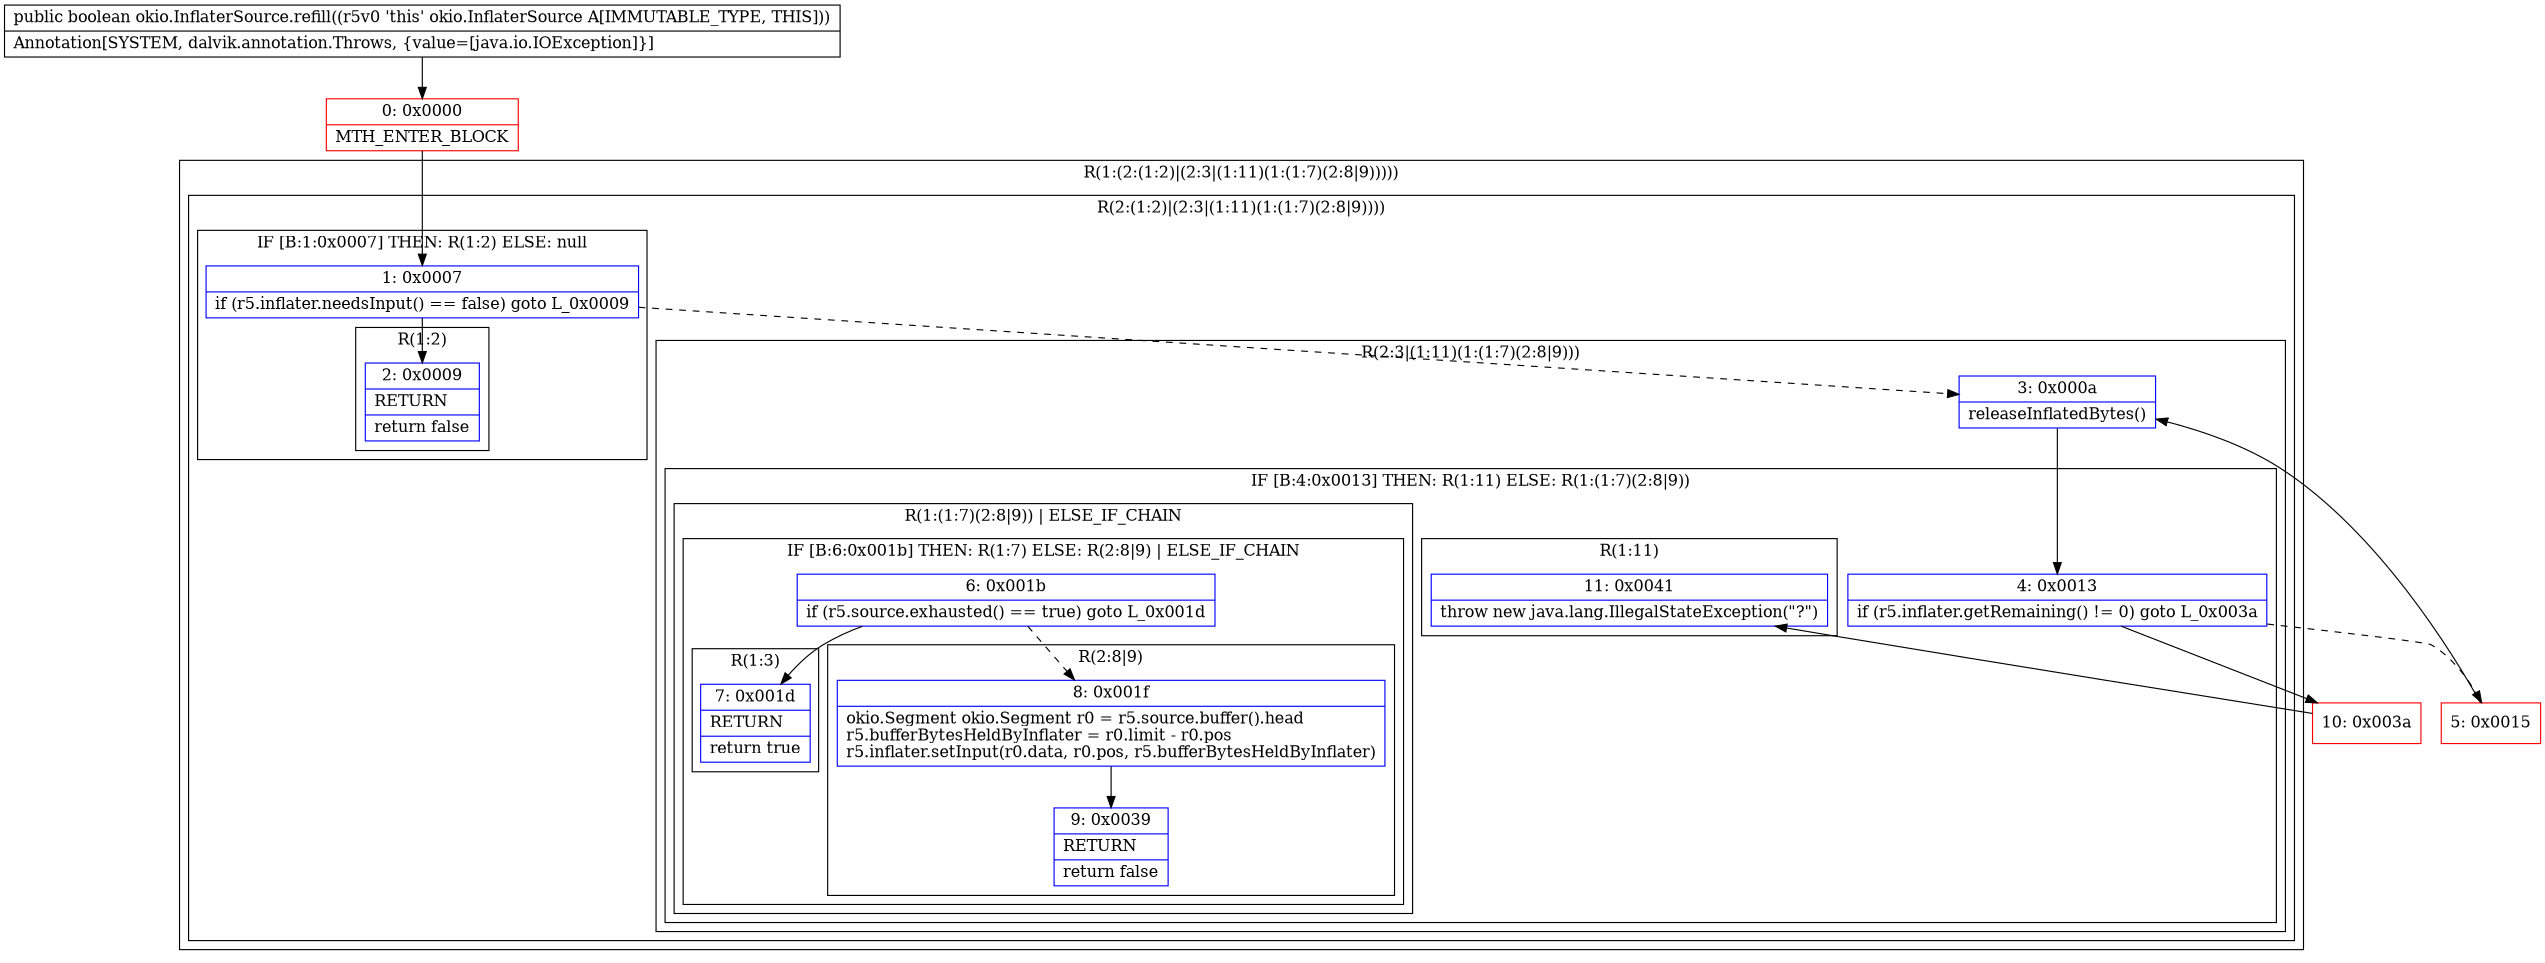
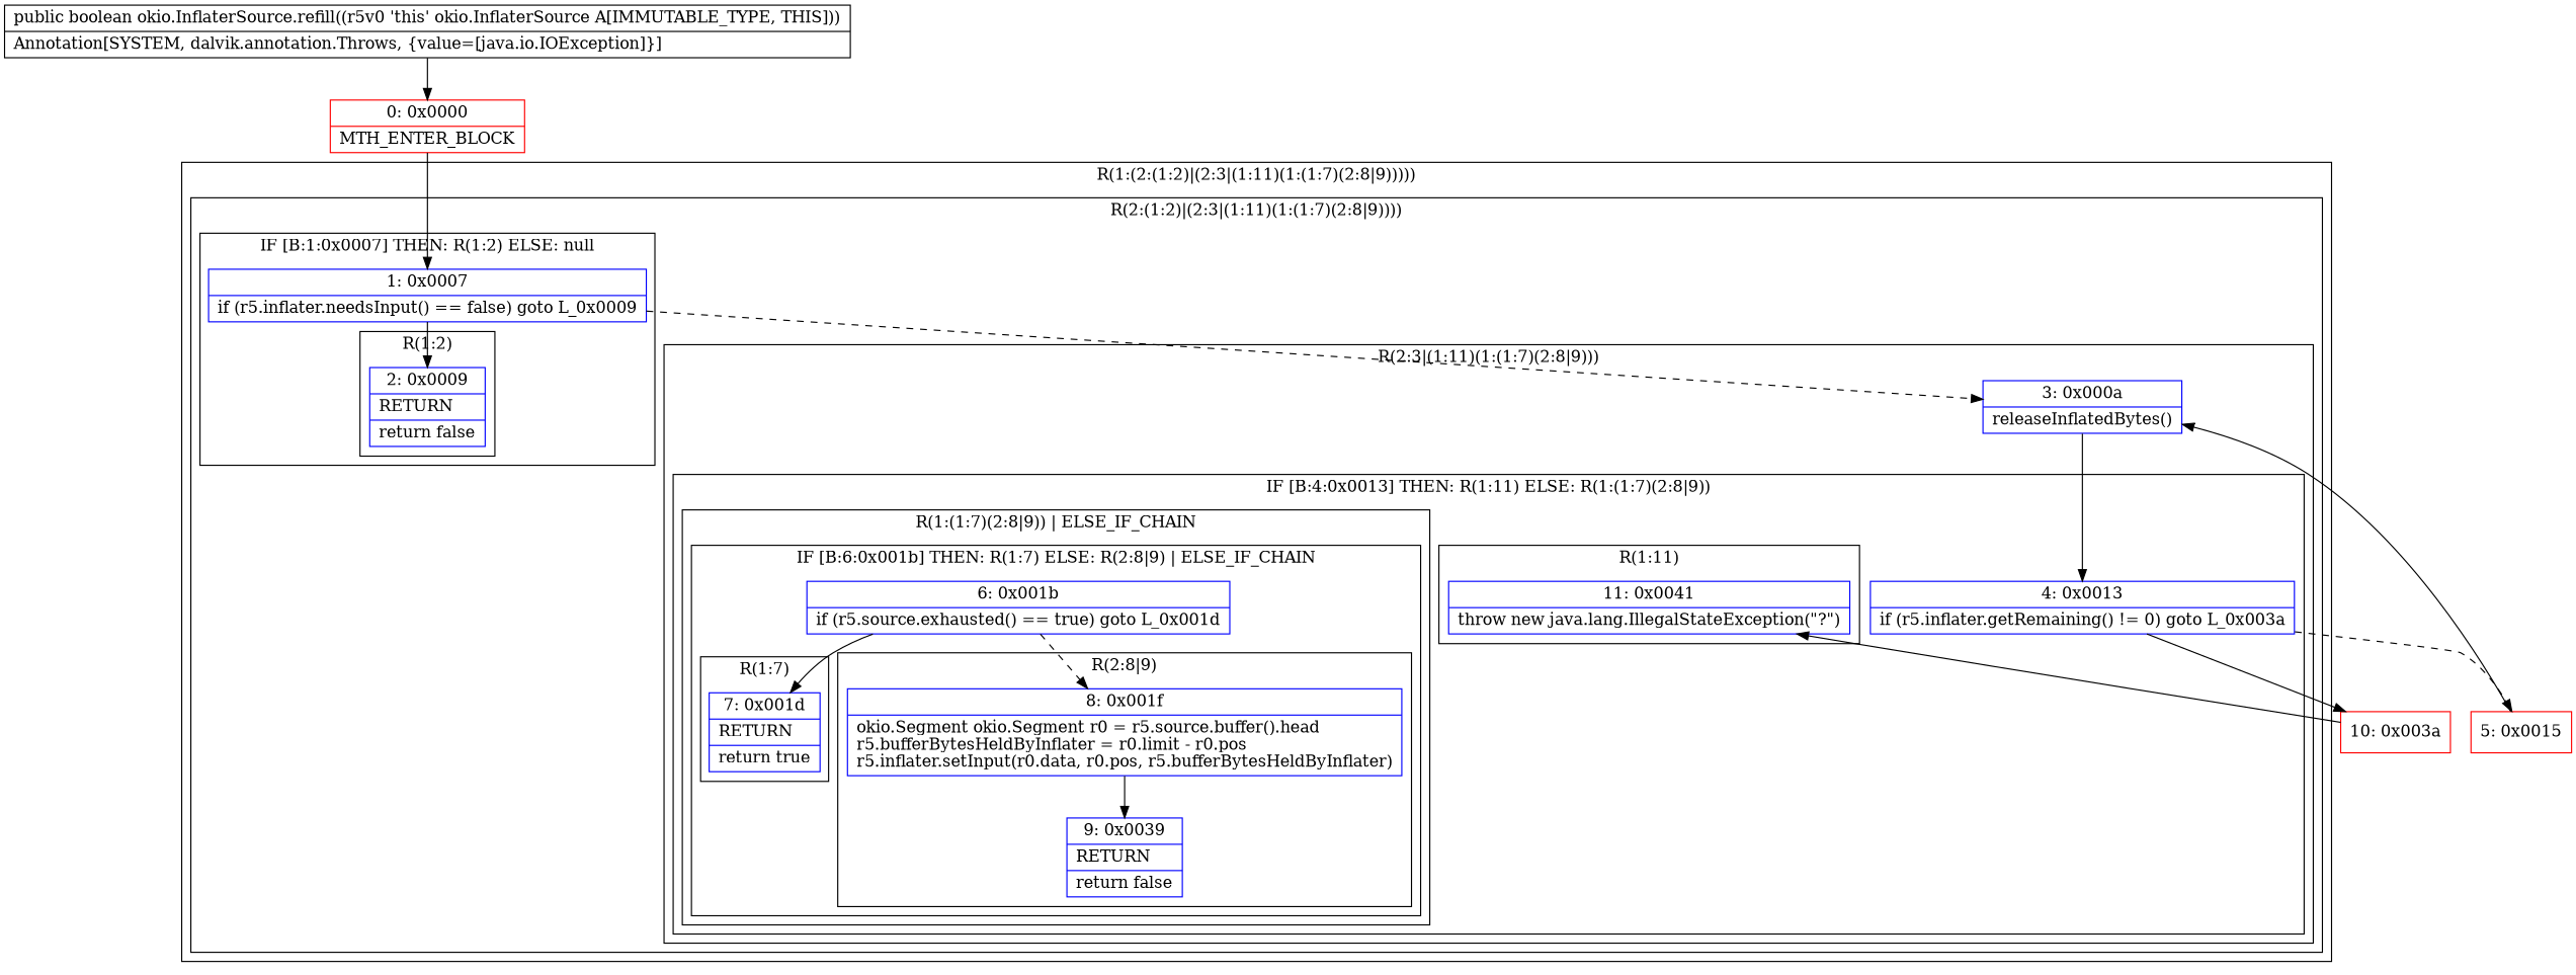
  digraph {
    node [color=blue shape=record]
    n1 [label="{2\:\ 0x0009|RETURN\l|return false\l}"]
    n2 [label="{1\:\ 0x0007|if (r5.inflater.needsInput() == false) goto L_0x0009\l}"]
    n3 [label="{11\:\ 0x0041|throw new java.lang.IllegalStateException(\"?\")\l}"]
    n4 [label="{7\:\ 0x001d|RETURN\l|return true\l}"]
    n5 [label="{8\:\ 0x001f|okio.Segment okio.Segment r0 = r5.source.buffer().head\lr5.bufferBytesHeldByInflater = r0.limit \- r0.pos\lr5.inflater.setInput(r0.data, r0.pos, r5.bufferBytesHeldByInflater)\l}"]
    n6 [label="{9\:\ 0x0039|RETURN\l|return false\l}"]
    n7 [label="{6\:\ 0x001b|if (r5.source.exhausted() == true) goto L_0x001d\l}"]
    n8 [label="{4\:\ 0x0013|if (r5.inflater.getRemaining() != 0) goto L_0x003a\l}"]
    n9 [label="{3\:\ 0x000a|releaseInflatedBytes()\l}"]
    n10 [color=red label="{5\:\ 0x0015}"]
    n11 [color=red label="{10\:\ 0x003a}"]
    n12 [color=red label="{0\:\ 0x0000|MTH_ENTER_BLOCK\l}"]
    n13 [label="{public boolean okio.InflaterSource.refill((r5v0 'this' okio.InflaterSource A[IMMUTABLE_TYPE, THIS]))  | Annotation[SYSTEM, dalvik.annotation.Throws, \{value=[java.io.IOException]\}]\l}" color=""]
    subgraph cluster_1 {
      label="R(1:(2:(1:2)|(2:3|(1:11)(1:(1:7)(2:8|9)))))"
      subgraph cluster_2 {
        label="R(2:(1:2)|(2:3|(1:11)(1:(1:7)(2:8|9))))"
        subgraph cluster_3 {
          label="IF [B:1:0x0007] THEN: R(1:2) ELSE: null"
          n2
          subgraph cluster_4 {
            label="R(1:2)"
            n1
          }
        }
        subgraph cluster_5 {
          label="R(2:3|(1:11)(1:(1:7)(2:8|9)))"
          n9
          subgraph cluster_6 {
            label="IF [B:4:0x0013] THEN: R(1:11) ELSE: R(1:(1:7)(2:8|9))"
            n8
            subgraph cluster_7 {
              label="R(1:11)"
              n3
            }
            subgraph cluster_8 {
              label="R(1:(1:7)(2:8|9)) | ELSE_IF_CHAIN\l"
              subgraph cluster_9 {
                label="IF [B:6:0x001b] THEN: R(1:7) ELSE: R(2:8|9) | ELSE_IF_CHAIN\l"
                n7
                subgraph cluster_10 {
-                 label="R(1:3)"
+                 label="R(1:7)"
                  n4
                }
                subgraph cluster_11 {
                  label="R(2:8|9)"
                  n5
                  n6
                }
              }
            }
          }
        }
      }
    }
    n2 -> n1
    n2 -> n9 [style=dashed]
    n5 -> n6
    n7 -> n4
    n7 -> n5 [style=dashed]
    n8 -> n10 [style=dashed]
    n8 -> n11
    n9 -> n8
    n10 -> n9
    n11 -> n3
    n12 -> n2
    n13 -> n12
  }
